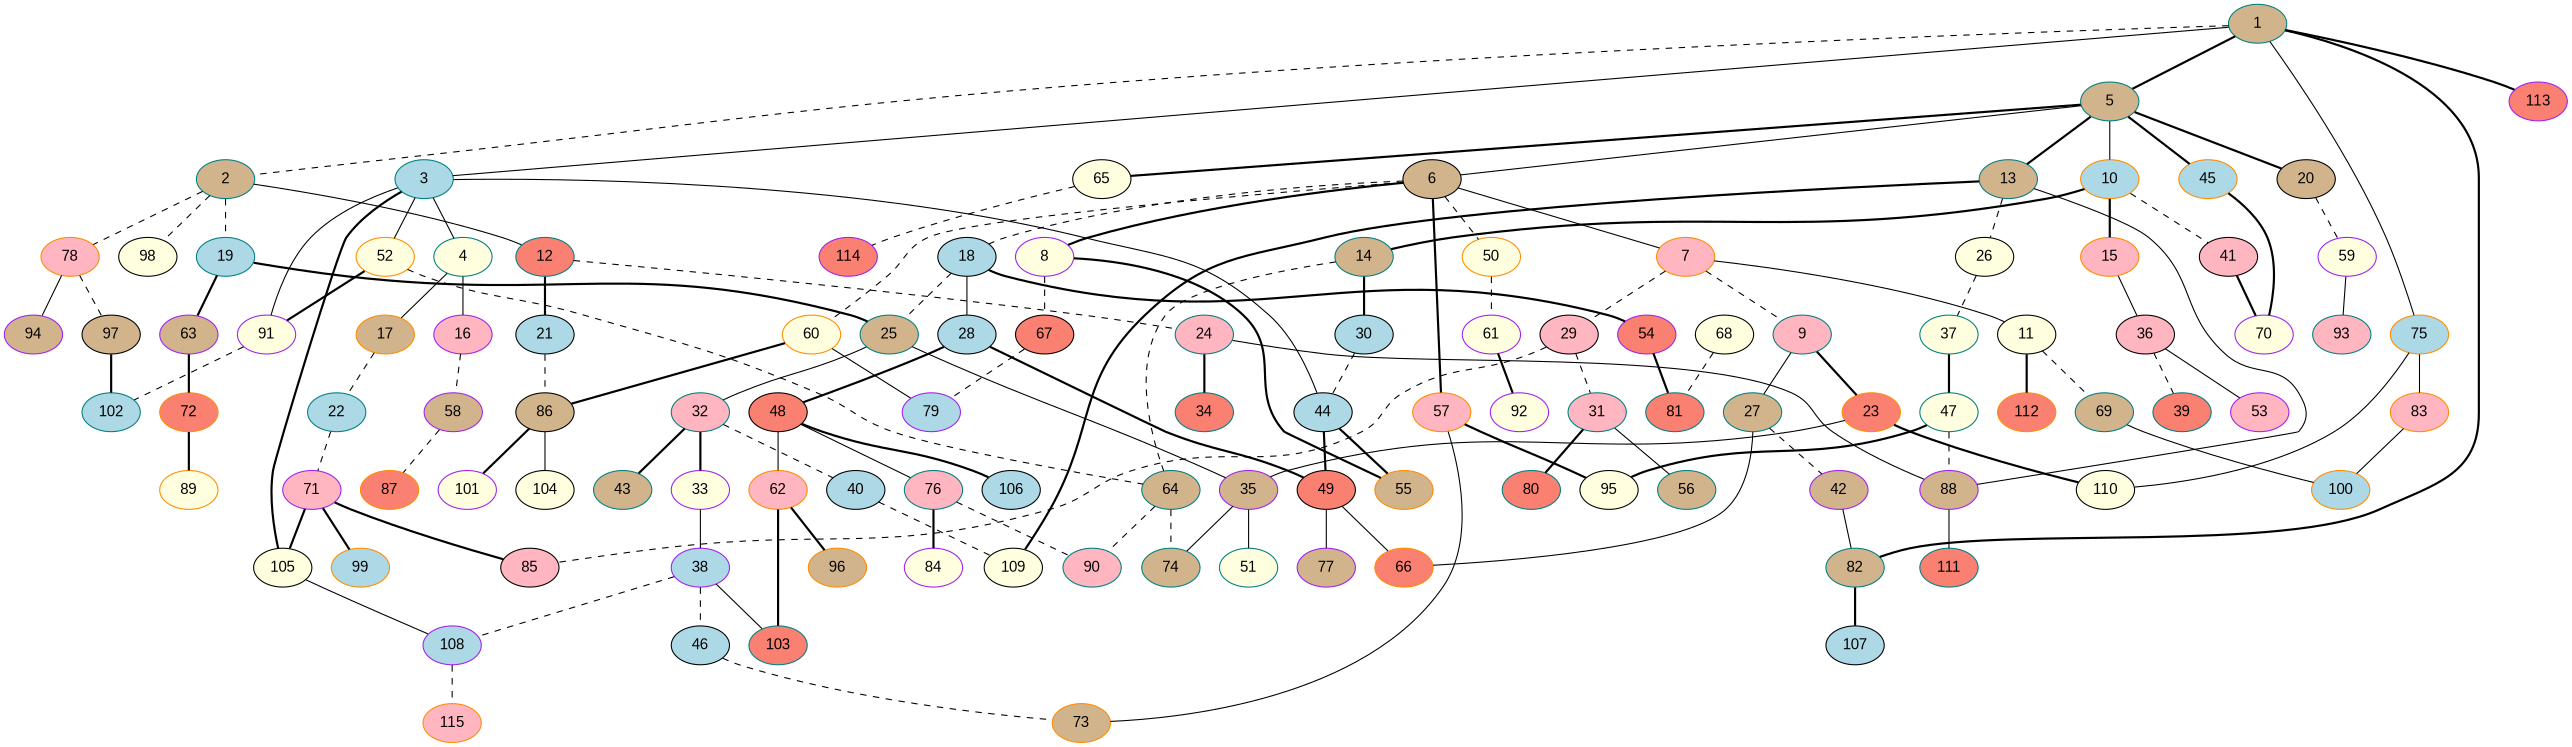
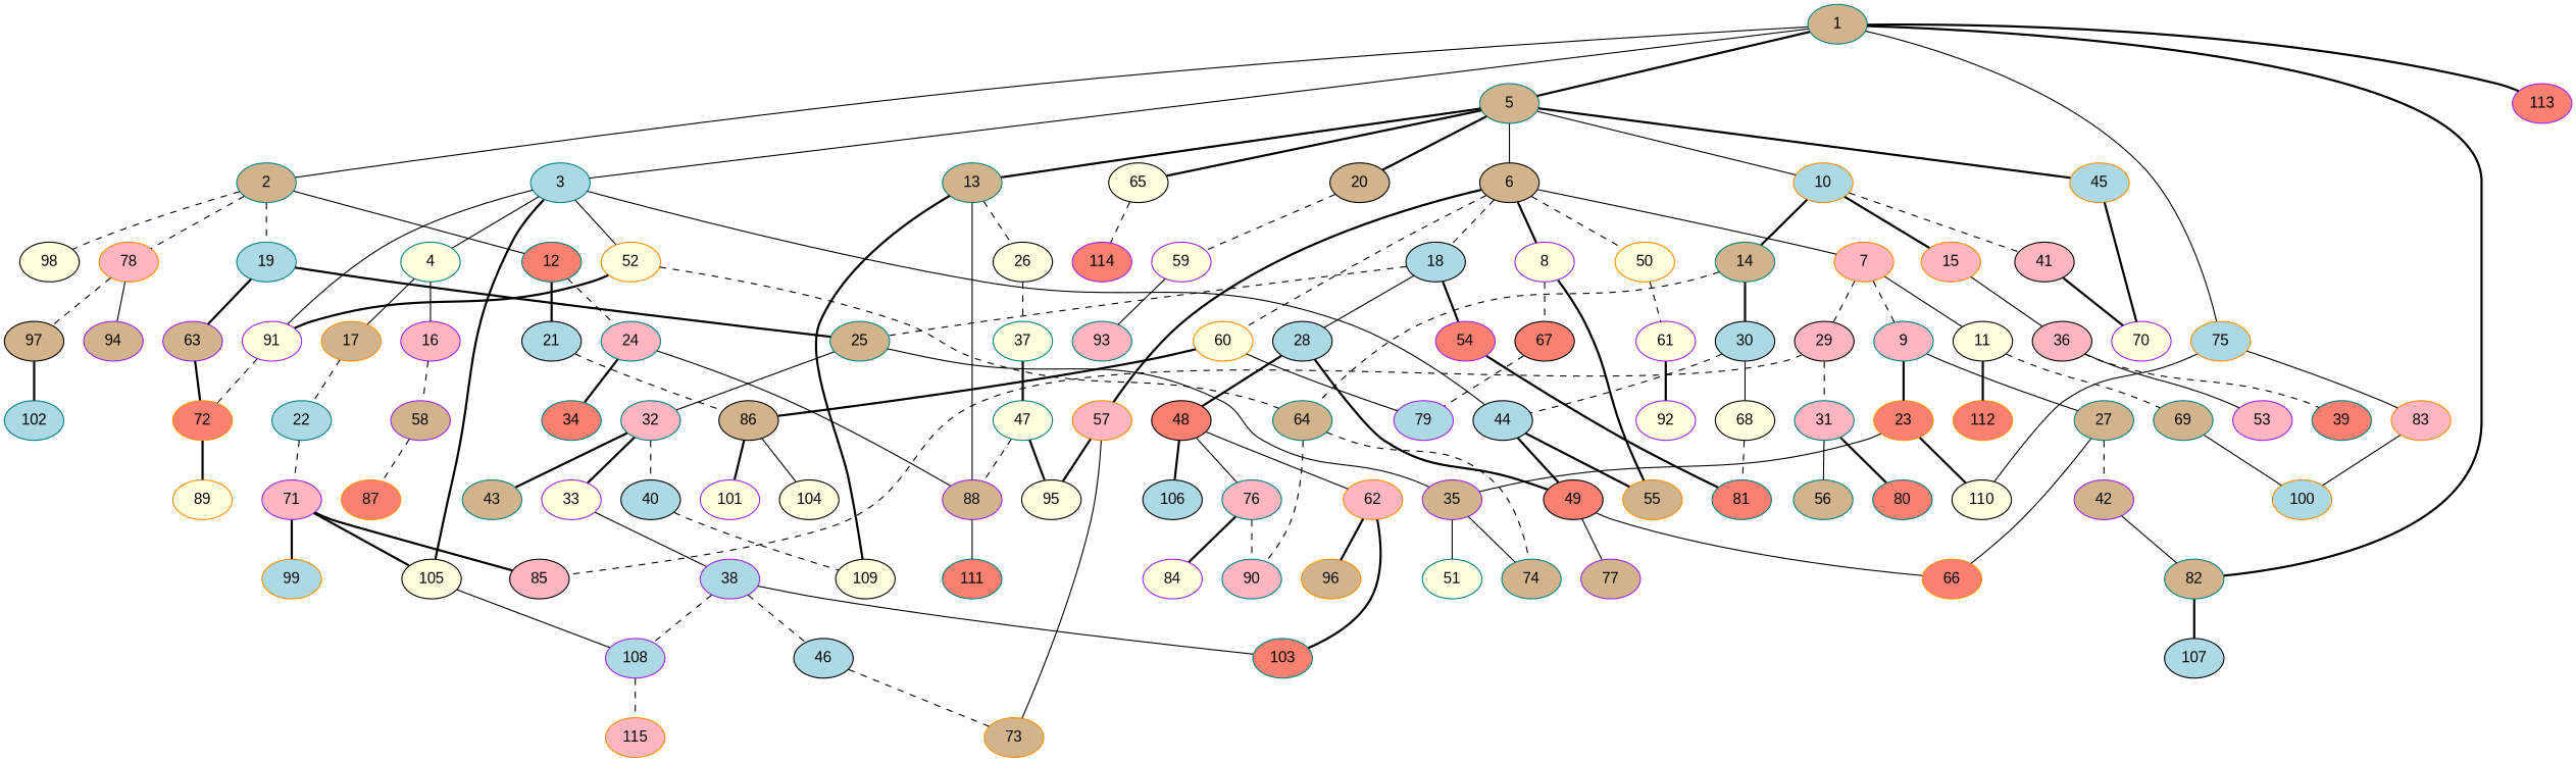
  graph {
    fontname="Liberation Sans"
    node [color=teal fillcolor=tan fontname="Liberation Sans" style=filled]
    edge [fontname="Liberation Sans" style=bold]
    1
    2
    3 [fillcolor=lightblue]
    5
    75 [color=darkorange fillcolor=lightblue]
    82
    113 [color=purple fillcolor=salmon]
    12 [fillcolor=salmon]
    19 [fillcolor=lightblue]
    78 [color=darkorange fillcolor=lightpink]
    98 [color=black fillcolor=lightyellow]
    4 [fillcolor=lightyellow]
    44 [color=black fillcolor=lightblue]
    52 [color=darkorange fillcolor=lightyellow]
    91 [color=purple fillcolor=lightyellow]
    105 [color=black fillcolor=lightyellow]
    6 [color=black]
    10 [color=darkorange fillcolor=lightblue]
    13
    20 [color=black]
    45 [color=darkorange fillcolor=lightblue]
    65 [color=black fillcolor=lightyellow]
    110 [color=black fillcolor=lightyellow]
    83 [color=darkorange fillcolor=lightpink]
    107 [color=black fillcolor=lightblue]
    21 [color=black fillcolor=lightblue]
    24 [fillcolor=lightpink]
    25
    63 [color=purple]
    94 [color=purple]
    97 [color=black]
    16 [color=purple fillcolor=lightpink]
    17 [color=darkorange]
    55 [color=darkorange]
    49 [color=black fillcolor=salmon]
    64
    102 [fillcolor=lightblue]
    108 [color=purple fillcolor=lightblue]
    58 [color=purple]
    22 [fillcolor=lightblue]
    7 [color=darkorange fillcolor=lightpink]
    8 [color=purple fillcolor=lightyellow]
    18 [color=black fillcolor=lightblue]
    50 [color=darkorange fillcolor=lightyellow]
    57 [color=darkorange fillcolor=lightpink]
    60 [color=darkorange fillcolor=lightyellow]
    14
    15 [color=darkorange fillcolor=lightpink]
    41 [color=black fillcolor=lightpink]
    26 [color=black fillcolor=lightyellow]
    88 [color=purple]
    109 [color=black fillcolor=lightyellow]
    59 [color=purple fillcolor=lightyellow]
    70 [color=purple fillcolor=lightyellow]
    114 [color=purple fillcolor=salmon]
    9 [fillcolor=lightpink]
    11 [color=black fillcolor=lightyellow]
    29 [color=black fillcolor=lightpink]
    67 [color=black fillcolor=salmon]
    28 [color=black fillcolor=lightblue]
    54 [color=purple fillcolor=salmon]
    61 [color=purple fillcolor=lightyellow]
    73 [color=darkorange]
    95 [color=black fillcolor=lightyellow]
    86 [color=black]
    79 [color=purple fillcolor=lightblue]
    23 [color=darkorange fillcolor=salmon]
    27
    69
    112 [color=darkorange fillcolor=salmon]
    31 [fillcolor=lightpink]
    85 [color=black fillcolor=lightpink]
    35 [color=purple]
    42 [color=purple]
    66 [color=darkorange fillcolor=salmon]
    30 [color=black fillcolor=lightblue]
    36 [color=black fillcolor=lightpink]
    100 [color=darkorange fillcolor=lightblue]
    34 [fillcolor=salmon]
    37 [fillcolor=lightyellow]
    111 [fillcolor=salmon]
    68 [color=black fillcolor=lightyellow]
    74
    90 [fillcolor=lightpink]
    39 [fillcolor=salmon]
    53 [color=purple fillcolor=lightpink]
    87 [color=darkorange fillcolor=salmon]
    71 [color=purple fillcolor=lightpink]
    32 [fillcolor=lightpink]
    48 [color=black fillcolor=salmon]
    81 [fillcolor=salmon]
    72 [color=darkorange fillcolor=salmon]
    93 [fillcolor=lightpink]
    101 [color=purple fillcolor=lightyellow]
    104 [color=black fillcolor=lightyellow]
    99 [color=darkorange fillcolor=lightblue]
    51 [fillcolor=lightyellow]
    33 [color=purple fillcolor=lightyellow]
    40 [color=black fillcolor=lightblue]
    43
    47 [fillcolor=lightyellow]
    62 [color=darkorange fillcolor=lightpink]
    76 [fillcolor=lightpink]
    106 [color=black fillcolor=lightblue]
    77 [color=purple]
    56
    80 [fillcolor=salmon]
    38 [color=purple fillcolor=lightblue]
    46 [color=black fillcolor=lightblue]
    103 [fillcolor=salmon]
    115 [color=darkorange fillcolor=lightpink]
    96 [color=darkorange]
    84 [color=purple fillcolor=lightyellow]
    92 [color=purple fillcolor=lightyellow]
    89 [color=darkorange fillcolor=lightyellow]
-   1 -- 2 [style=dashed]
+   1 -- 2 [style=solid]
    1 -- 3 [style=solid]
    1 -- 5
    1 -- 75 [style=solid]
    1 -- 82
    1 -- 113
    2 -- 12 [style=solid]
    2 -- 19 [style=dashed]
    2 -- 78 [style=dashed]
    2 -- 98 [style=dashed]
    3 -- 4 [style=solid]
    3 -- 44 [style=solid]
    3 -- 52 [style=solid]
    3 -- 91 [style=solid]
    3 -- 105
    5 -- 6 [style=solid]
    5 -- 10 [style=solid]
    5 -- 13
    5 -- 20
    5 -- 45
    5 -- 65
    75 -- 110 [style=solid]
    75 -- 83 [style=solid]
    82 -- 107
    12 -- 21
    12 -- 24 [style=dashed]
    19 -- 25
    19 -- 63
    78 -- 94 [style=solid]
    78 -- 97 [style=dashed]
    4 -- 16 [style=solid]
    4 -- 17 [style=solid]
    44 -- 55
    44 -- 49
    52 -- 91
    52 -- 64 [style=dashed]
-   91 -- 102 [style=dashed]
+   91 -- 72 [style=dashed]
    105 -- 108 [style=solid]
    6 -- 7 [style=solid]
    6 -- 8
    6 -- 18 [style=dashed]
    6 -- 50 [style=dashed]
    6 -- 57
    6 -- 60 [style=dashed]
    10 -- 14
    10 -- 15
    10 -- 41 [style=dashed]
    13 -- 26 [style=dashed]
    13 -- 88 [style=solid]
    13 -- 109
    20 -- 59 [style=dashed]
    45 -- 70
    65 -- 114 [style=dashed]
    83 -- 100 [style=solid]
    21 -- 86 [style=dashed]
    24 -- 88 [style=solid]
    24 -- 34
    25 -- 35 [style=solid]
    25 -- 32 [style=solid]
    63 -- 72
    97 -- 102
    16 -- 58 [style=dashed]
    17 -- 22 [style=dashed]
    49 -- 66 [style=solid]
    49 -- 77 [style=solid]
    64 -- 74 [style=dashed]
    64 -- 90 [style=dashed]
    108 -- 115 [style=dashed]
    58 -- 87 [style=dashed]
    22 -- 71 [style=dashed]
    7 -- 9 [style=dashed]
    7 -- 11 [style=solid]
    7 -- 29 [style=dashed]
    8 -- 55
    8 -- 67 [style=dashed]
    18 -- 25 [style=dashed]
    18 -- 28 [style=solid]
    18 -- 54
    50 -- 61 [style=dashed]
    57 -- 73 [style=solid]
    57 -- 95
    60 -- 86
    60 -- 79 [style=solid]
    14 -- 64 [style=dashed]
    14 -- 30
    15 -- 36 [style=solid]
    41 -- 70
    26 -- 37 [style=dashed]
    88 -- 111 [style=solid]
    59 -- 93 [style=solid]
    9 -- 23
    9 -- 27 [style=solid]
    11 -- 69 [style=dashed]
    11 -- 112
    29 -- 31 [style=dashed]
    29 -- 85 [style=dashed]
    67 -- 79 [style=dashed]
    28 -- 49
    28 -- 48
    54 -- 81
    61 -- 92
    86 -- 101
    86 -- 104 [style=solid]
    23 -- 110
    23 -- 35 [style=solid]
    27 -- 42 [style=dashed]
    27 -- 66 [style=solid]
    69 -- 100 [style=solid]
    31 -- 56 [style=solid]
    31 -- 80
    35 -- 74 [style=solid]
    35 -- 51 [style=solid]
    42 -- 82 [style=solid]
    30 -- 44 [style=dashed]
+   30 -- 68 [style=solid]
    36 -- 39 [style=dashed]
    36 -- 53 [style=solid]
    37 -- 47
    68 -- 81 [style=dashed]
    71 -- 105
    71 -- 85
    71 -- 99
    32 -- 33
    32 -- 40 [style=dashed]
    32 -- 43
    48 -- 62 [style=solid]
    48 -- 76 [style=solid]
    48 -- 106
    72 -- 89
    33 -- 38 [style=solid]
    40 -- 109 [style=dashed]
    47 -- 88 [style=dashed]
    47 -- 95
    62 -- 103
    62 -- 96
    76 -- 90 [style=dashed]
    76 -- 84
    38 -- 108 [style=dashed]
    38 -- 46 [style=dashed]
    38 -- 103 [style=solid]
    46 -- 73 [style=dashed]
  }
